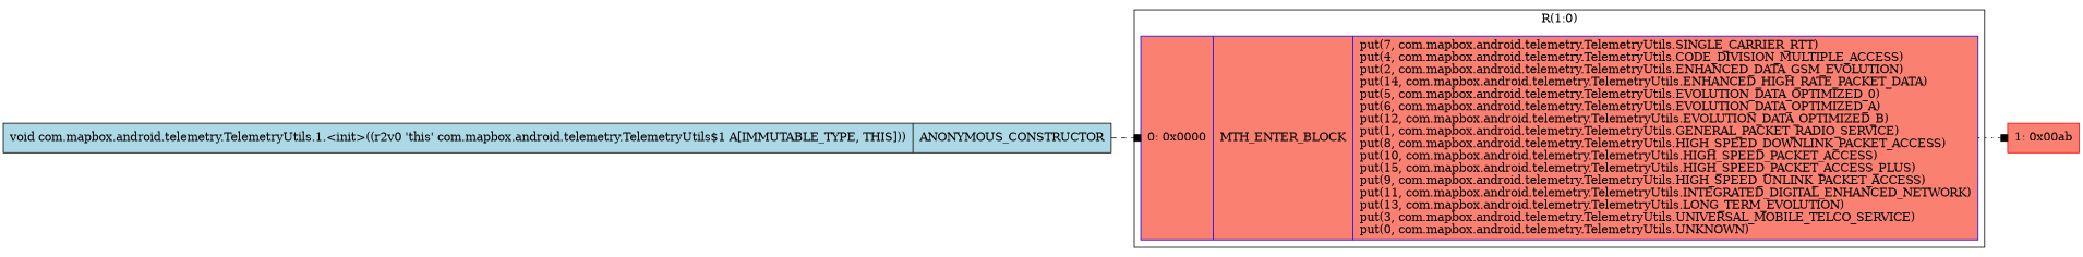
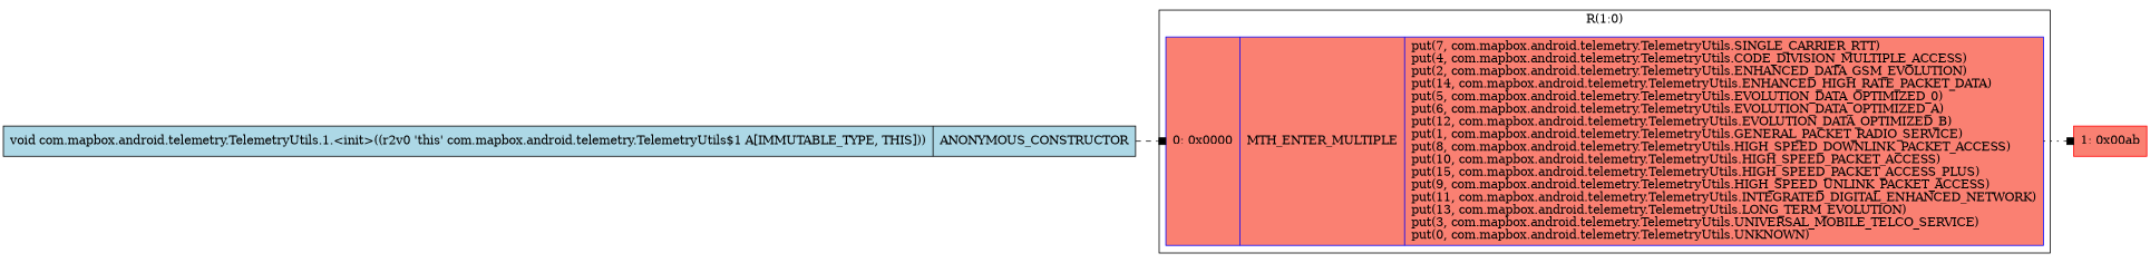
  digraph {
    rankdir=LR
    node [shape=record style=filled fillcolor=salmon]
    edge [arrowhead=box]
-   n1 [color=blue label="{0\:\ 0x0000|MTH_ENTER_BLOCK\l|put(7, com.mapbox.android.telemetry.TelemetryUtils.SINGLE_CARRIER_RTT)\lput(4, com.mapbox.android.telemetry.TelemetryUtils.CODE_DIVISION_MULTIPLE_ACCESS)\lput(2, com.mapbox.android.telemetry.TelemetryUtils.ENHANCED_DATA_GSM_EVOLUTION)\lput(14, com.mapbox.android.telemetry.TelemetryUtils.ENHANCED_HIGH_RATE_PACKET_DATA)\lput(5, com.mapbox.android.telemetry.TelemetryUtils.EVOLUTION_DATA_OPTIMIZED_0)\lput(6, com.mapbox.android.telemetry.TelemetryUtils.EVOLUTION_DATA_OPTIMIZED_A)\lput(12, com.mapbox.android.telemetry.TelemetryUtils.EVOLUTION_DATA_OPTIMIZED_B)\lput(1, com.mapbox.android.telemetry.TelemetryUtils.GENERAL_PACKET_RADIO_SERVICE)\lput(8, com.mapbox.android.telemetry.TelemetryUtils.HIGH_SPEED_DOWNLINK_PACKET_ACCESS)\lput(10, com.mapbox.android.telemetry.TelemetryUtils.HIGH_SPEED_PACKET_ACCESS)\lput(15, com.mapbox.android.telemetry.TelemetryUtils.HIGH_SPEED_PACKET_ACCESS_PLUS)\lput(9, com.mapbox.android.telemetry.TelemetryUtils.HIGH_SPEED_UNLINK_PACKET_ACCESS)\lput(11, com.mapbox.android.telemetry.TelemetryUtils.INTEGRATED_DIGITAL_ENHANCED_NETWORK)\lput(13, com.mapbox.android.telemetry.TelemetryUtils.LONG_TERM_EVOLUTION)\lput(3, com.mapbox.android.telemetry.TelemetryUtils.UNIVERSAL_MOBILE_TELCO_SERVICE)\lput(0, com.mapbox.android.telemetry.TelemetryUtils.UNKNOWN)\l}"]
+   n1 [color=blue label="{0\:\ 0x0000|MTH_ENTER_MULTIPLE\l|put(7, com.mapbox.android.telemetry.TelemetryUtils.SINGLE_CARRIER_RTT)\lput(4, com.mapbox.android.telemetry.TelemetryUtils.CODE_DIVISION_MULTIPLE_ACCESS)\lput(2, com.mapbox.android.telemetry.TelemetryUtils.ENHANCED_DATA_GSM_EVOLUTION)\lput(14, com.mapbox.android.telemetry.TelemetryUtils.ENHANCED_HIGH_RATE_PACKET_DATA)\lput(5, com.mapbox.android.telemetry.TelemetryUtils.EVOLUTION_DATA_OPTIMIZED_0)\lput(6, com.mapbox.android.telemetry.TelemetryUtils.EVOLUTION_DATA_OPTIMIZED_A)\lput(12, com.mapbox.android.telemetry.TelemetryUtils.EVOLUTION_DATA_OPTIMIZED_B)\lput(1, com.mapbox.android.telemetry.TelemetryUtils.GENERAL_PACKET_RADIO_SERVICE)\lput(8, com.mapbox.android.telemetry.TelemetryUtils.HIGH_SPEED_DOWNLINK_PACKET_ACCESS)\lput(10, com.mapbox.android.telemetry.TelemetryUtils.HIGH_SPEED_PACKET_ACCESS)\lput(15, com.mapbox.android.telemetry.TelemetryUtils.HIGH_SPEED_PACKET_ACCESS_PLUS)\lput(9, com.mapbox.android.telemetry.TelemetryUtils.HIGH_SPEED_UNLINK_PACKET_ACCESS)\lput(11, com.mapbox.android.telemetry.TelemetryUtils.INTEGRATED_DIGITAL_ENHANCED_NETWORK)\lput(13, com.mapbox.android.telemetry.TelemetryUtils.LONG_TERM_EVOLUTION)\lput(3, com.mapbox.android.telemetry.TelemetryUtils.UNIVERSAL_MOBILE_TELCO_SERVICE)\lput(0, com.mapbox.android.telemetry.TelemetryUtils.UNKNOWN)\l}"]
    n2 [color=red label="{1\:\ 0x00ab}"]
    n3 [label="{void com.mapbox.android.telemetry.TelemetryUtils.1.\<init\>((r2v0 'this' com.mapbox.android.telemetry.TelemetryUtils$1 A[IMMUTABLE_TYPE, THIS]))  | ANONYMOUS_CONSTRUCTOR\l}" fillcolor=lightblue]
    subgraph cluster_1 {
      label="R(1:0)"
      n1
    }
    n1 -> n2 [style=dotted]
    n3 -> n1 [style=dashed]
  }
